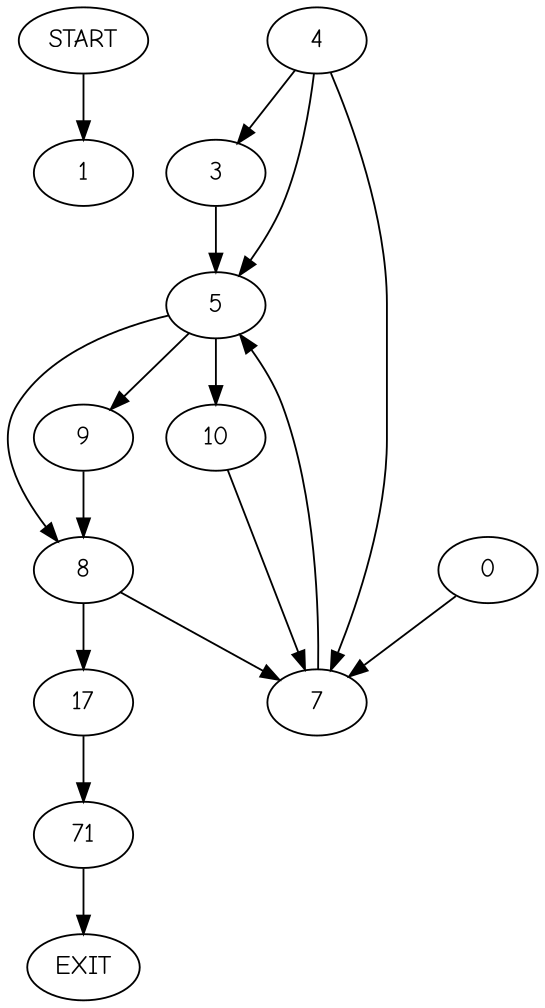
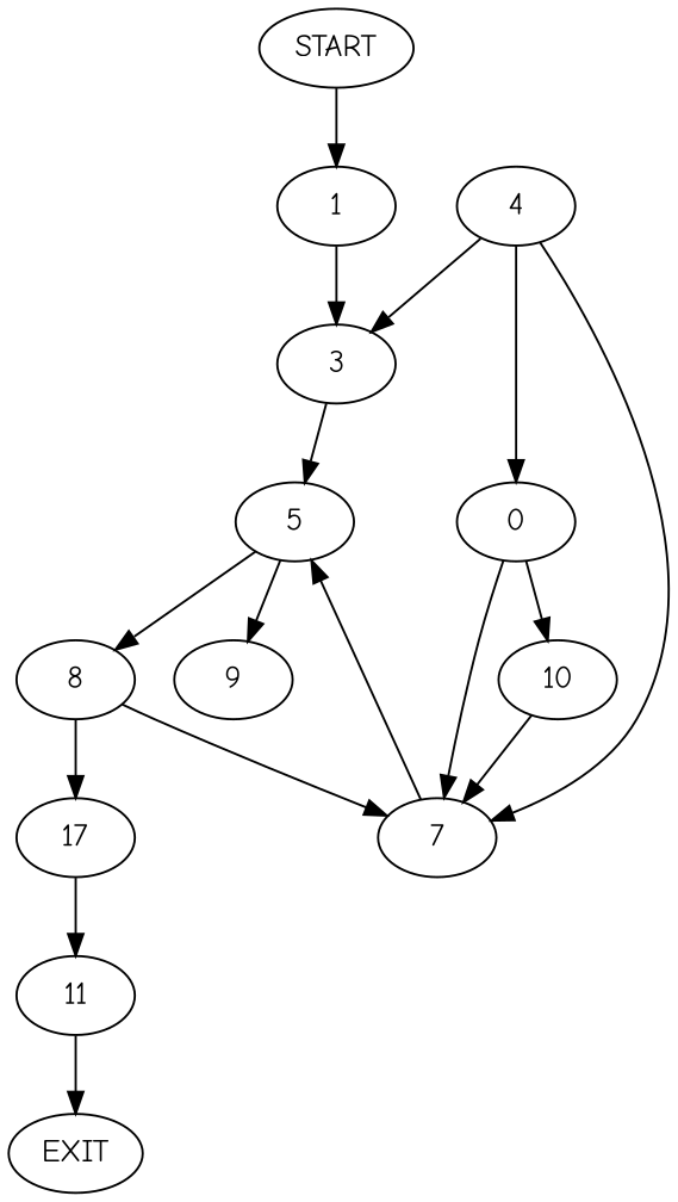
  digraph {
    fontname="Comic Neue"
    node [fontname="Comic Neue"]
    edge [fontname="Comic Neue"]
    n1 [label=START]
    1
    3
    n4 [label=EXIT]
    5
    4
    n7 [label=0]
    7
    8
    9
    10
    n12 [label=17]
-   11 [label=71]
+   11
    n1 -> 1
+   1 -> 3
    3 -> 5
    5 -> 8
    5 -> 9
    4 -> 3
-   4 -> 5
+   4 -> n7
    4 -> 7
    n7 -> 7
-   5 -> 10
+   n7 -> 10
    7 -> 5
    8 -> 7
    8 -> n12
-   9 -> 8
    10 -> 7
    n12 -> 11
    11 -> n4
  }
